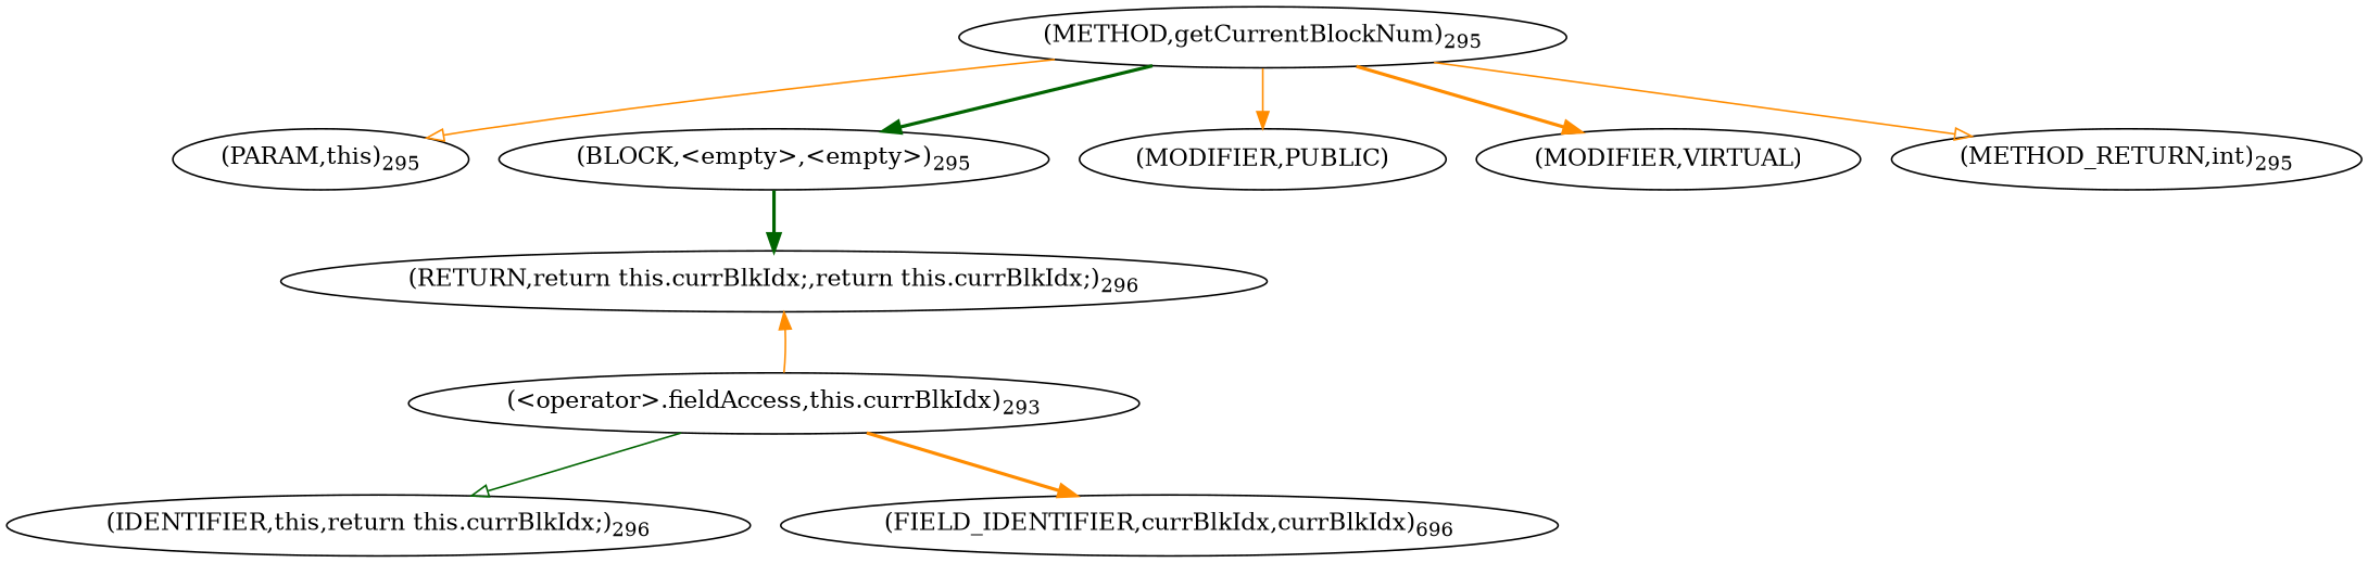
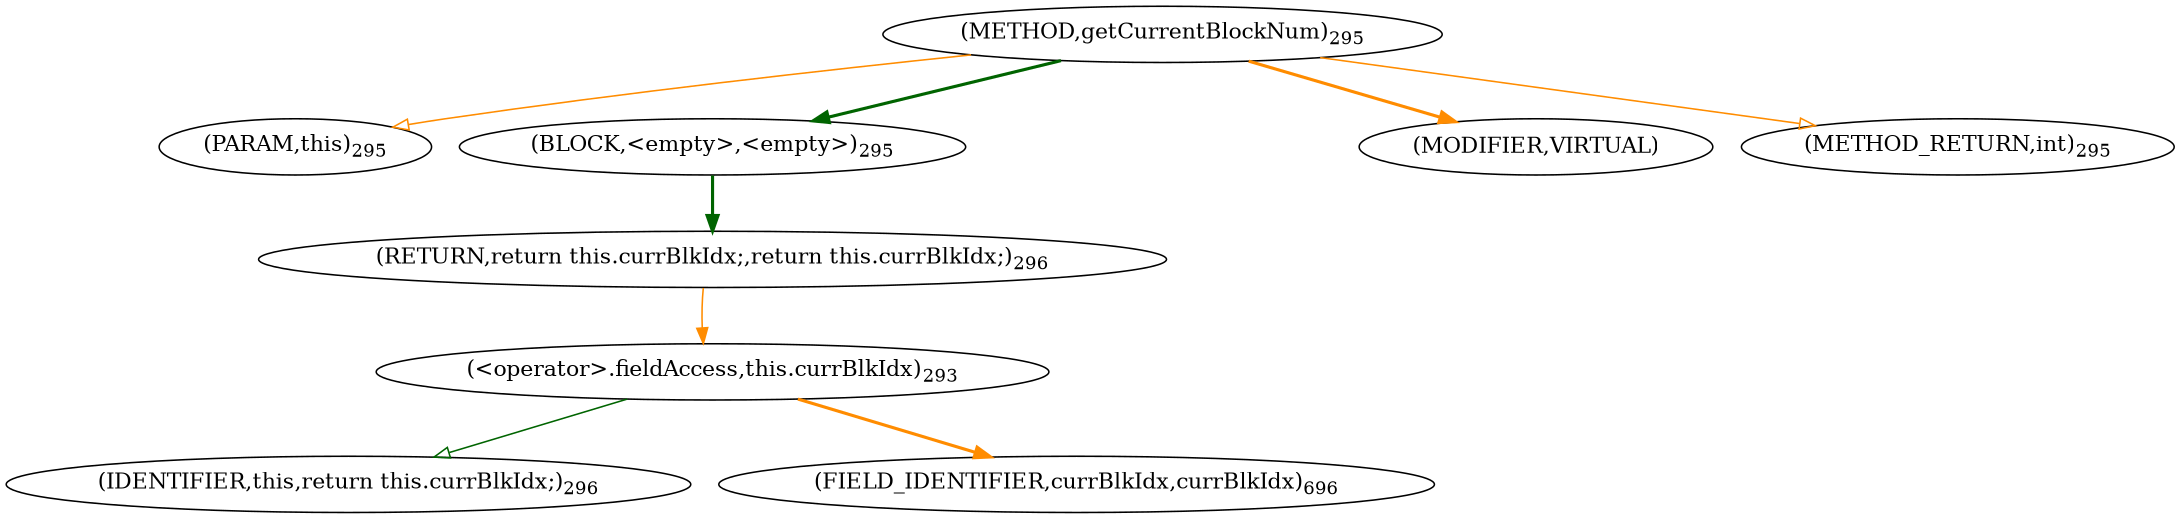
  digraph {
    edge [arrowhead=normal color=darkorange style=solid]
    n1 [label=<(METHOD,getCurrentBlockNum)<SUB>295</SUB>>]
    n2 [label=<(PARAM,this)<SUB>295</SUB>>]
    n3 [label=<(BLOCK,&lt;empty&gt;,&lt;empty&gt;)<SUB>295</SUB>>]
-   n4 [label=<(MODIFIER,PUBLIC)>]
    n5 [label=<(MODIFIER,VIRTUAL)>]
    n6 [label=<(METHOD_RETURN,int)<SUB>295</SUB>>]
    n7 [label=<(RETURN,return this.currBlkIdx;,return this.currBlkIdx;)<SUB>296</SUB>>]
    n8 [label=<(&lt;operator&gt;.fieldAccess,this.currBlkIdx)<SUB>293</SUB>>]
    n9 [label=<(IDENTIFIER,this,return this.currBlkIdx;)<SUB>296</SUB>>]
    n10 [label=<(FIELD_IDENTIFIER,currBlkIdx,currBlkIdx)<SUB>696</SUB>>]
    n1 -> n2 [arrowhead=onormal]
    n1 -> n3 [color=darkgreen style=bold]
-   n1 -> n4
    n1 -> n5 [style=bold]
    n1 -> n6 [arrowhead=onormal]
    n3 -> n7 [color=darkgreen style=bold]
-   n8 -> n7
+   n7 -> n8
    n8 -> n9 [arrowhead=onormal color=darkgreen]
    n8 -> n10 [style=bold]
  }
